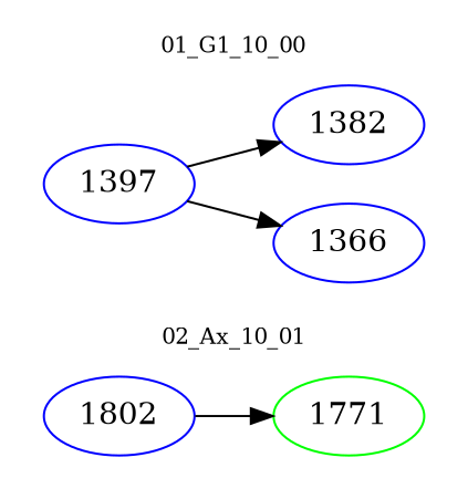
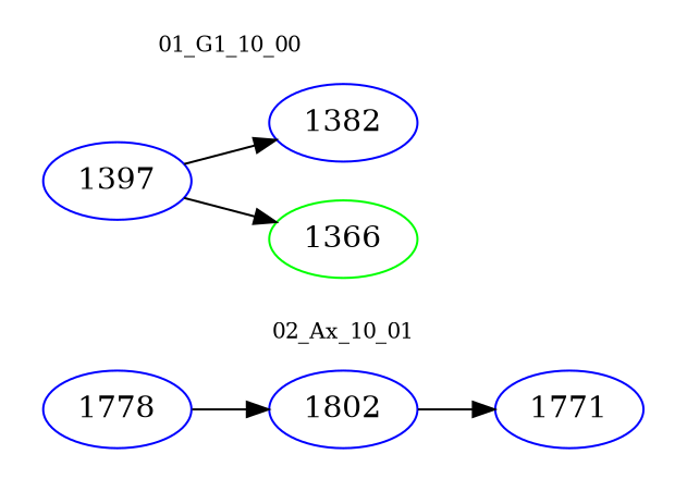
  digraph {
    rankdir=LR
    node [color=blue]
    edge [color=black]
-   n2 [color=green label=1771]
+   n1 [label=1778]
+   n2 [label=1771]
    n3 [label=1802]
    n4 [label=1397]
-   n5 [label=1366]
+   n5 [color=green label=1366]
    n6 [label=1382]
    subgraph cluster_1 {
      color=white
      fontsize=10
      label="02_Ax_10_01"
+     n1
      n2
      n3
    }
    subgraph cluster_2 {
      color=white
      fontsize=10
      label="01_G1_10_00"
      n4
      n5
      n6
    }
+   n1 -> n3
    n3 -> n2
    n4 -> n5
    n4 -> n6
  }
